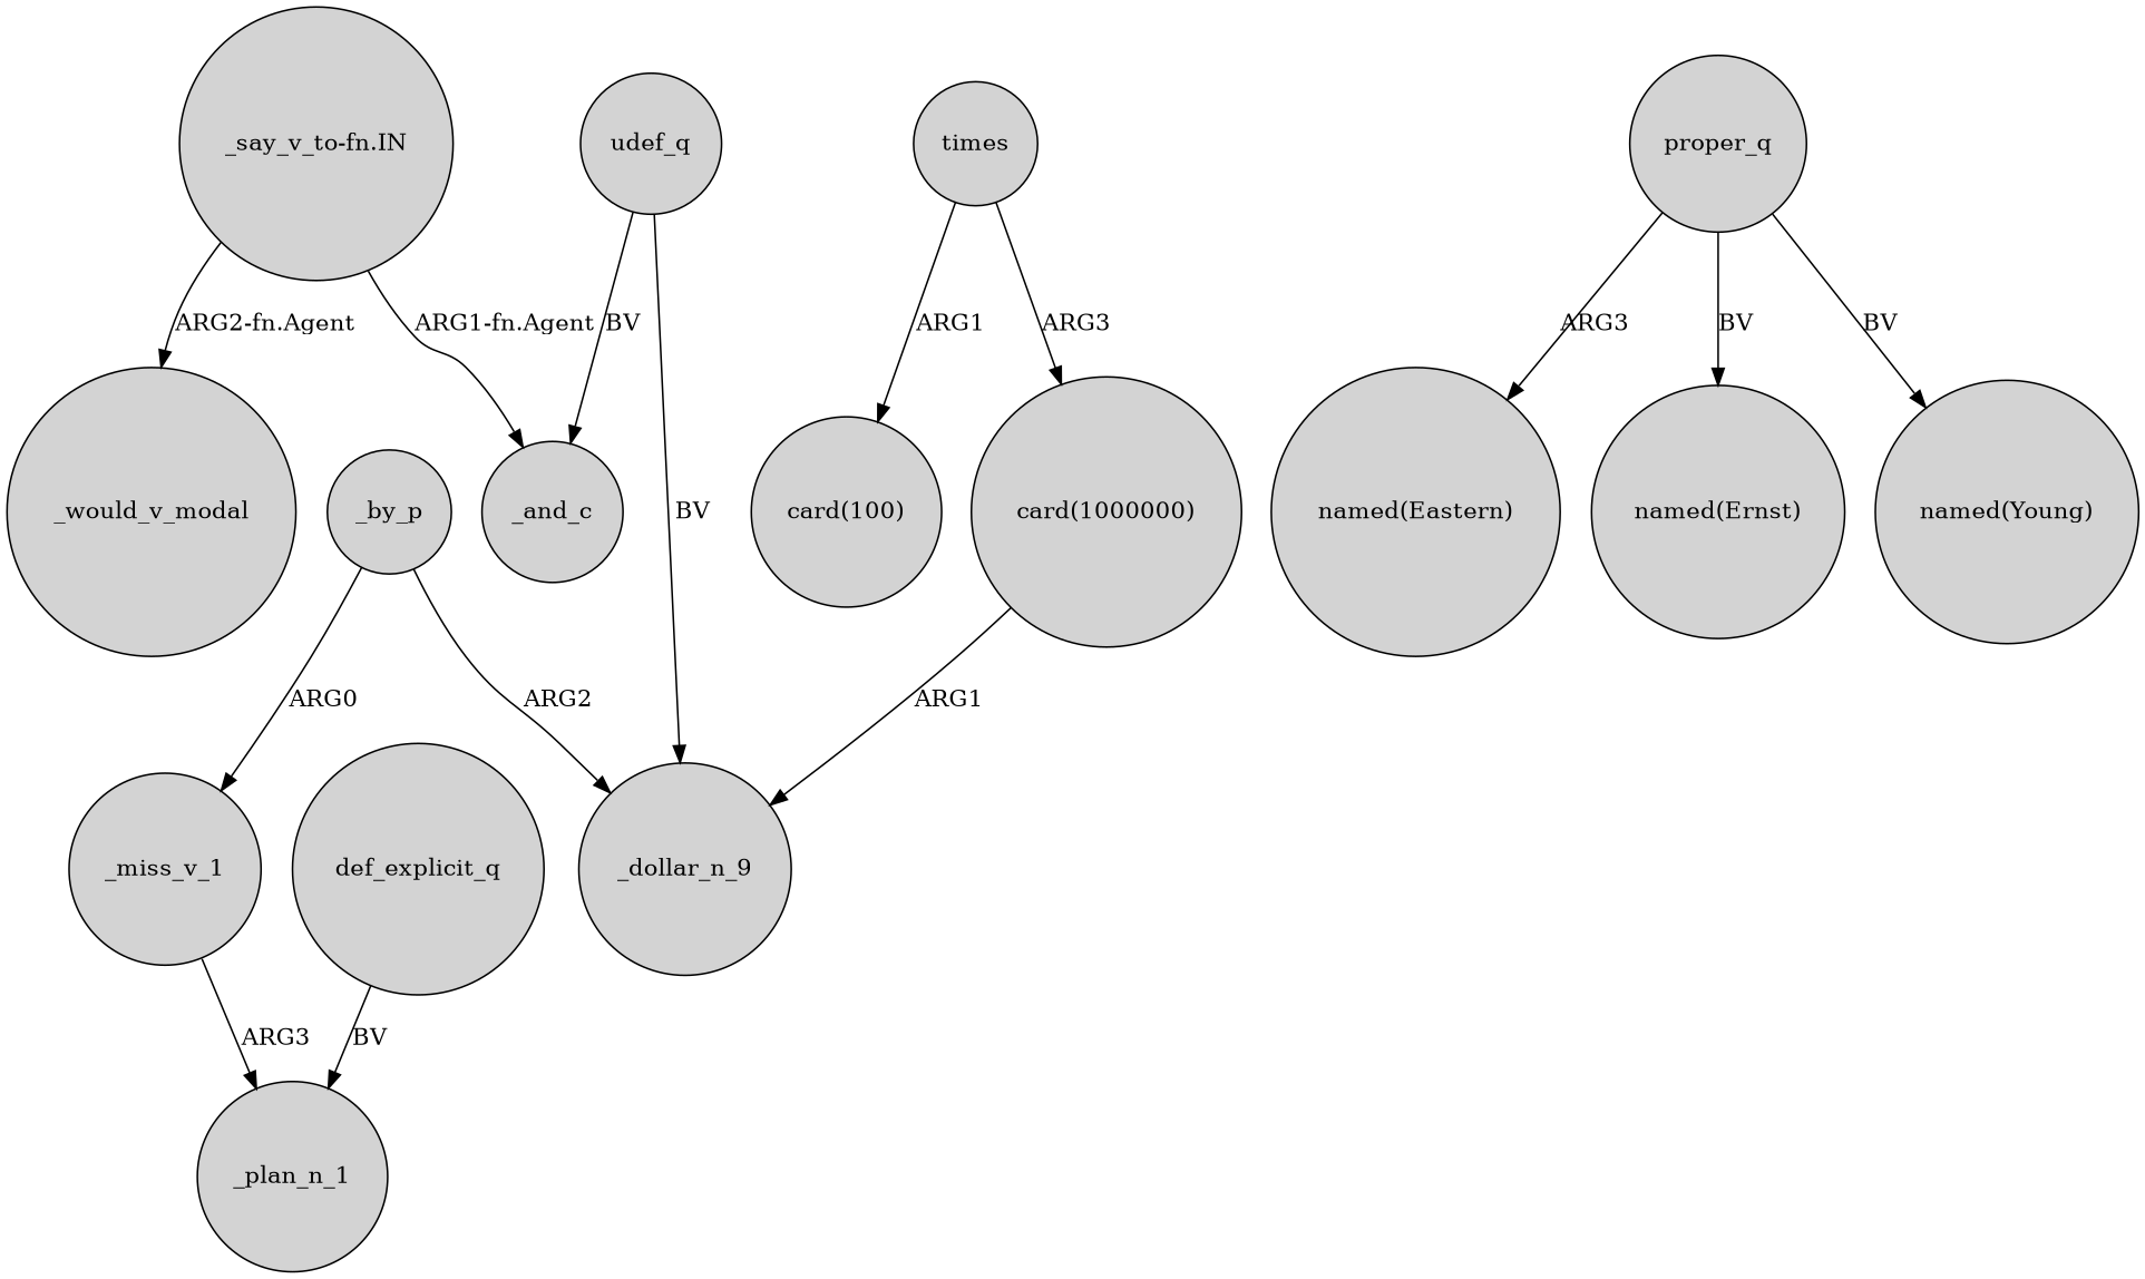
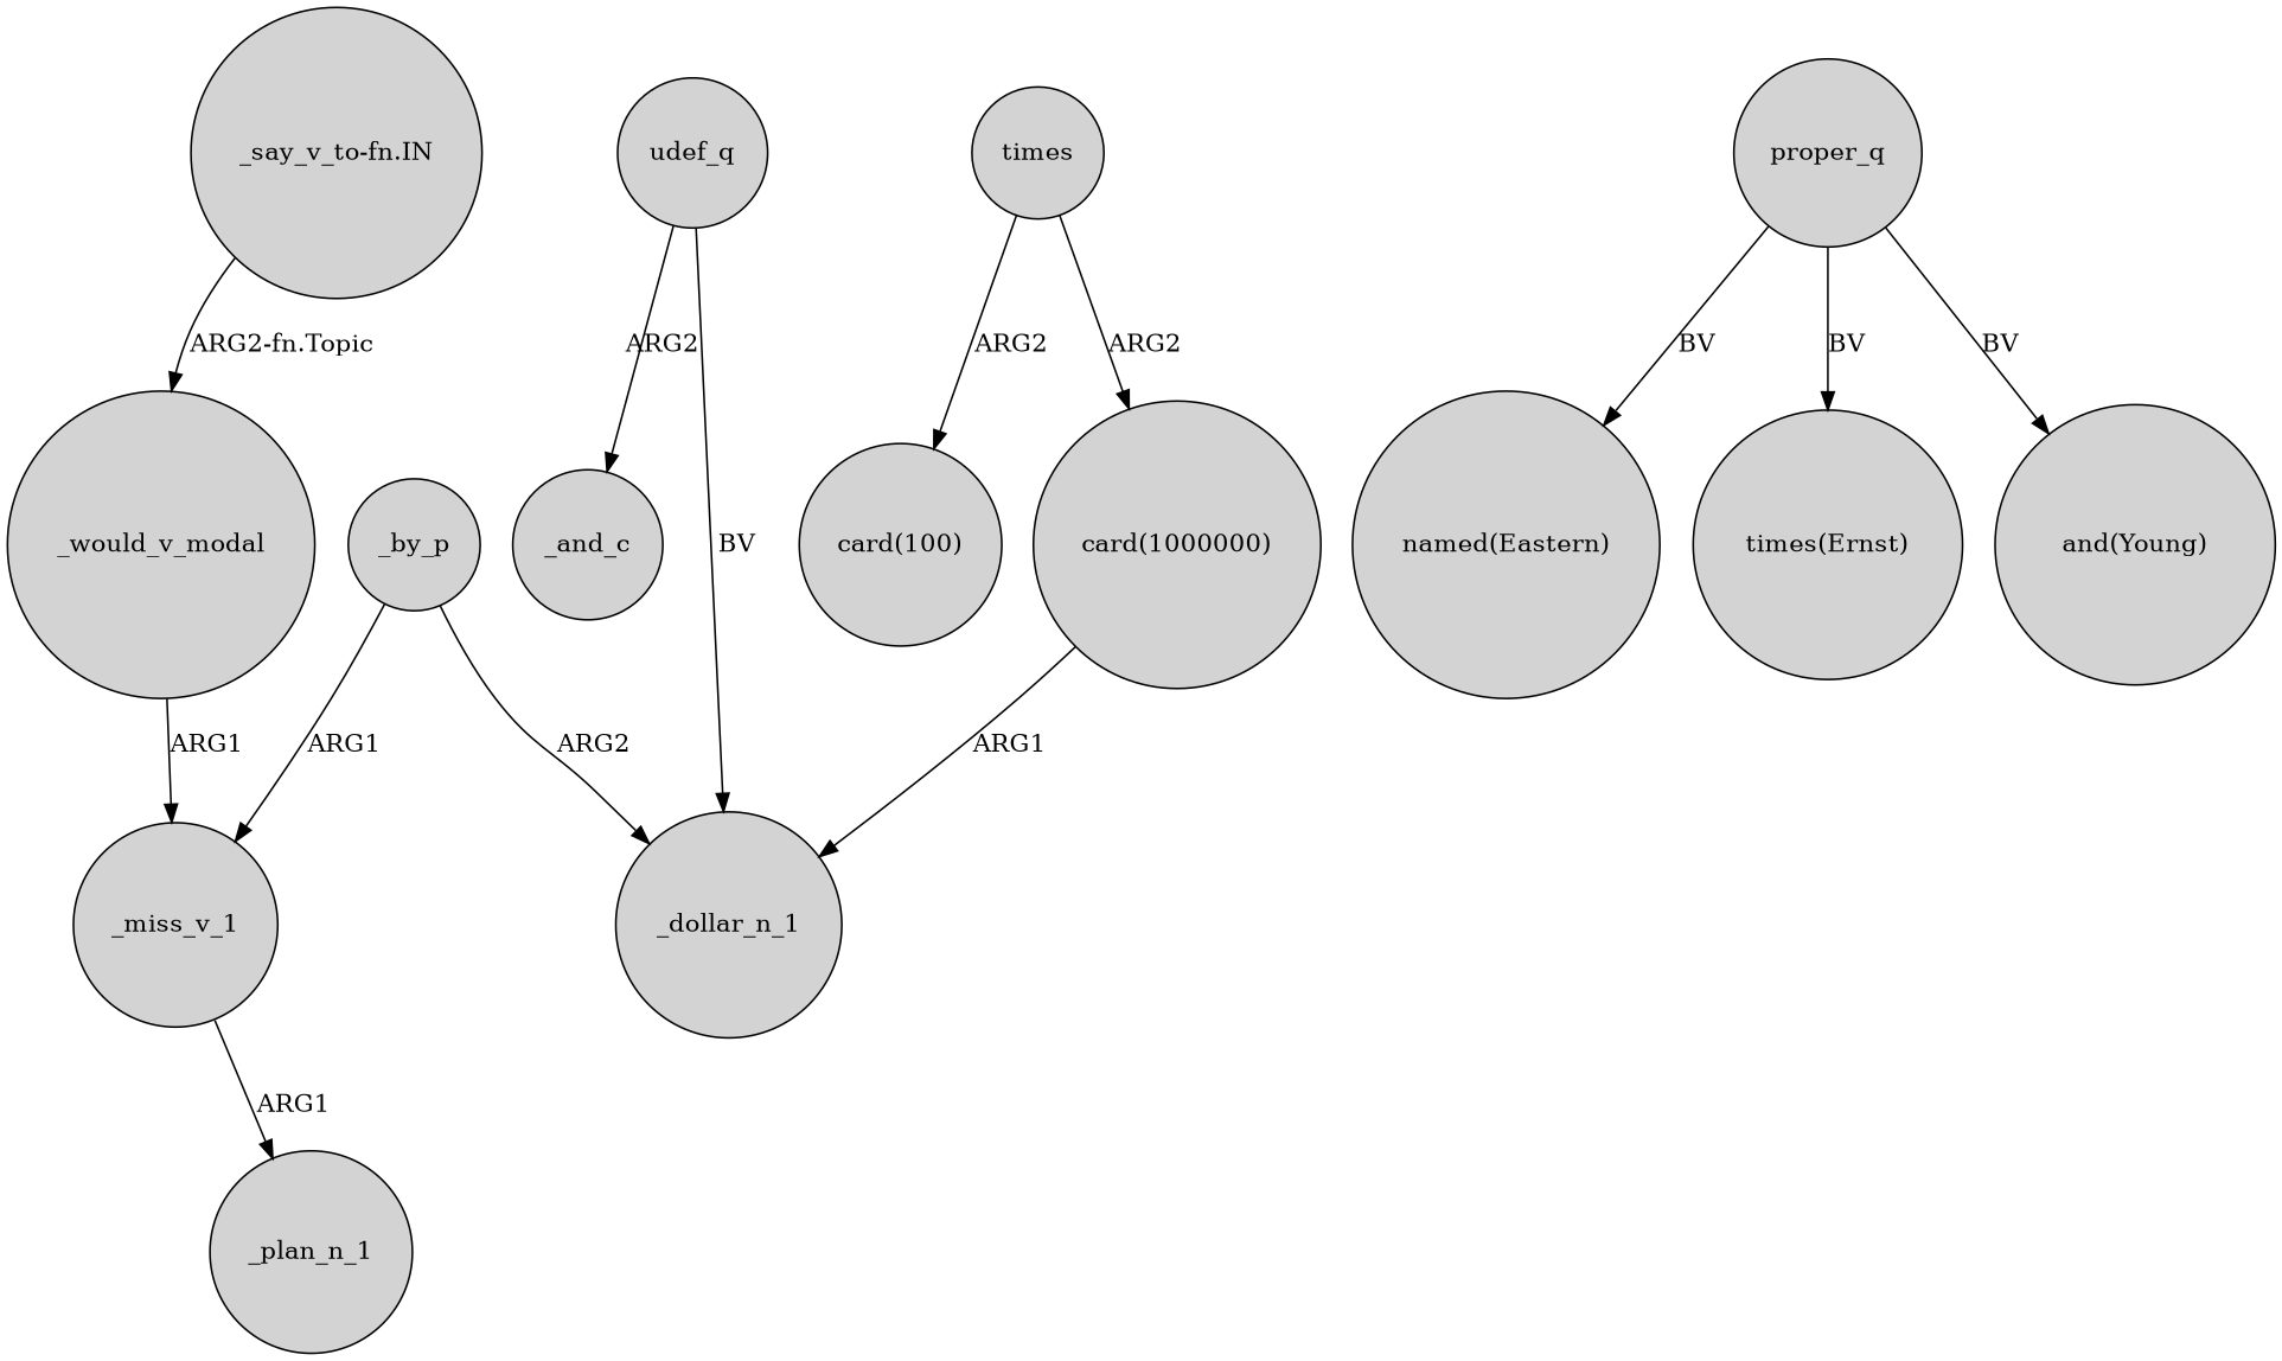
  digraph {
    node [shape=circle style=filled]
    "_say_v_to-fn.IN"
    _would_v_modal
    _and_c
    _miss_v_1
    _plan_n_1
    "card(1000000)"
-   _dollar_n_1 [label=_dollar_n_9]
+   _dollar_n_1
    times
    "card(100)"
-   def_explicit_q
    proper_q
    "named(Eastern)"
-   "named(Ernst)"
-   "named(Young)"
+   "named(Ernst)" [label="times(Ernst)"]
+   "named(Young)" [label="and(Young)"]
    _by_p
    udef_q
-   "_say_v_to-fn.IN" -> _would_v_modal [label="ARG2-fn.Agent"]
-   "_say_v_to-fn.IN" -> _and_c [label="ARG1-fn.Agent"]
-   _miss_v_1 -> _plan_n_1 [label=ARG3]
+   "_say_v_to-fn.IN" -> _would_v_modal [label="ARG2-fn.Topic"]
+   _would_v_modal -> _miss_v_1 [label=ARG1]
+   _miss_v_1 -> _plan_n_1 [label=ARG1]
    "card(1000000)" -> _dollar_n_1 [label=ARG1]
-   times -> "card(1000000)" [label=ARG3]
-   times -> "card(100)" [label=ARG1]
-   def_explicit_q -> _plan_n_1 [label=BV]
-   proper_q -> "named(Eastern)" [label=ARG3]
+   times -> "card(1000000)" [label=ARG2]
+   times -> "card(100)" [label=ARG2]
+   proper_q -> "named(Eastern)" [label=BV]
    proper_q -> "named(Ernst)" [label=BV]
    proper_q -> "named(Young)" [label=BV]
-   _by_p -> _miss_v_1 [label=ARG0]
+   _by_p -> _miss_v_1 [label=ARG1]
    _by_p -> _dollar_n_1 [label=ARG2]
-   udef_q -> _and_c [label=BV]
+   udef_q -> _and_c [label=ARG2]
    udef_q -> _dollar_n_1 [label=BV]
  }
